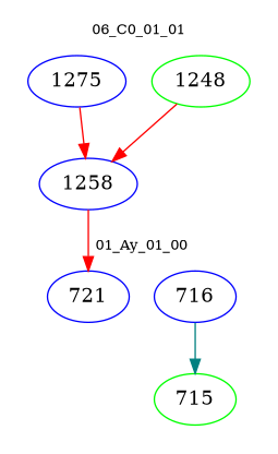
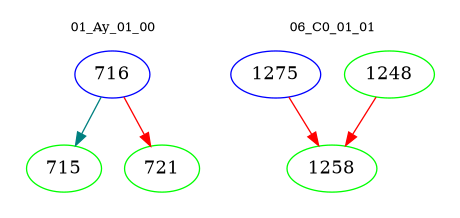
  digraph {
    node [color=blue]
    edge [color=red]
    n1 [color=green label=715]
    n2 [label=716]
-   n3 [label=721]
+   n3 [color=green label=721]
    n4 [color=green label=1248]
-   n5 [label=1258]
+   n5 [color=green label=1258]
    n6 [label=1275]
    subgraph cluster_1 {
      color=white
      fontsize=10
      label="01_Ay_01_00"
      n1
      n2
      n3
    }
    subgraph cluster_2 {
      color=white
      fontsize=10
      label="06_C0_01_01"
      n4
      n5
      n6
    }
    n2 -> n1 [color=teal]
-   n5 -> n3
+   n2 -> n3
    n4 -> n5
    n6 -> n5
  }
